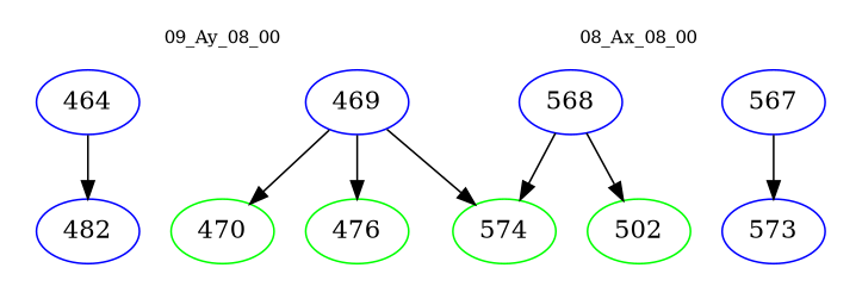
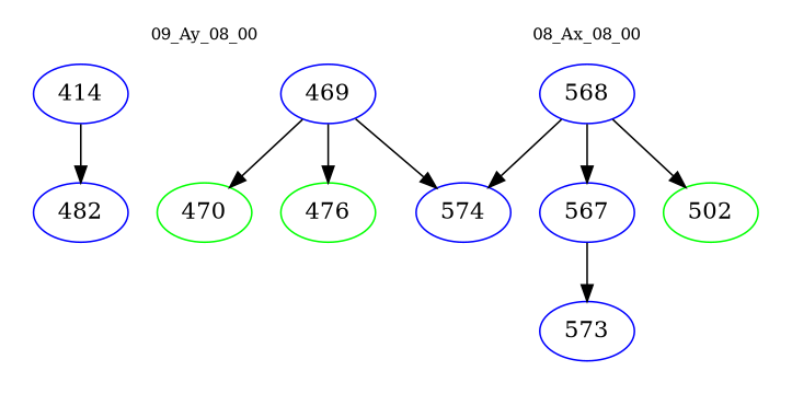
  digraph {
    node [color=blue]
    edge [color=black]
    n1 [label=469]
-   n2 [label=464]
+   n2 [label=414]
    n3 [color=green label=470]
    n4 [color=green label=476]
    n5 [label=482]
    n6 [label=568]
    n7 [color=green label=502]
-   n8 [color=green label=574]
+   n8 [label=574]
    n9 [label=567]
    n10 [label=573]
    subgraph cluster_1 {
      color=white
      fontsize=10
      label="09_Ay_08_00"
      n1
      n2
      n3
      n4
      n5
    }
    subgraph cluster_2 {
      color=white
      fontsize=10
      label="08_Ax_08_00"
      n6
      n7
      n8
      n9
      n10
    }
    n1 -> n3
    n1 -> n4
    n1 -> n8
    n2 -> n5
    n6 -> n7
    n6 -> n8
+   n6 -> n9
    n9 -> n10
  }
